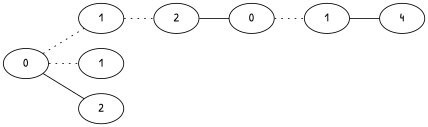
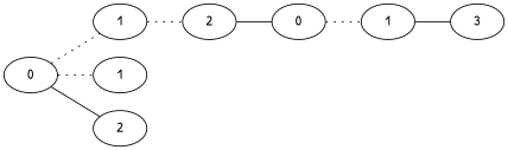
  graph {
    rankdir=LR
    fontname="Patrick Hand"
    node [fontname="Patrick Hand"]
    edge [style=dotted fontname="Patrick Hand"]
    n1 [label=0]
    n2 [label=1]
    n3 [label=1]
    n4 [label=2]
    n5 [label=2]
    n6 [label=0]
    n7 [label=1]
-   n8 [label=4]
+   n8 [label=3]
    n1 -- n2
    n1 -- n3
    n1 -- n4 [style=""]
    n2 -- n5
    n5 -- n6 [style=""]
    n6 -- n7
    n7 -- n8 [style=""]
  }
